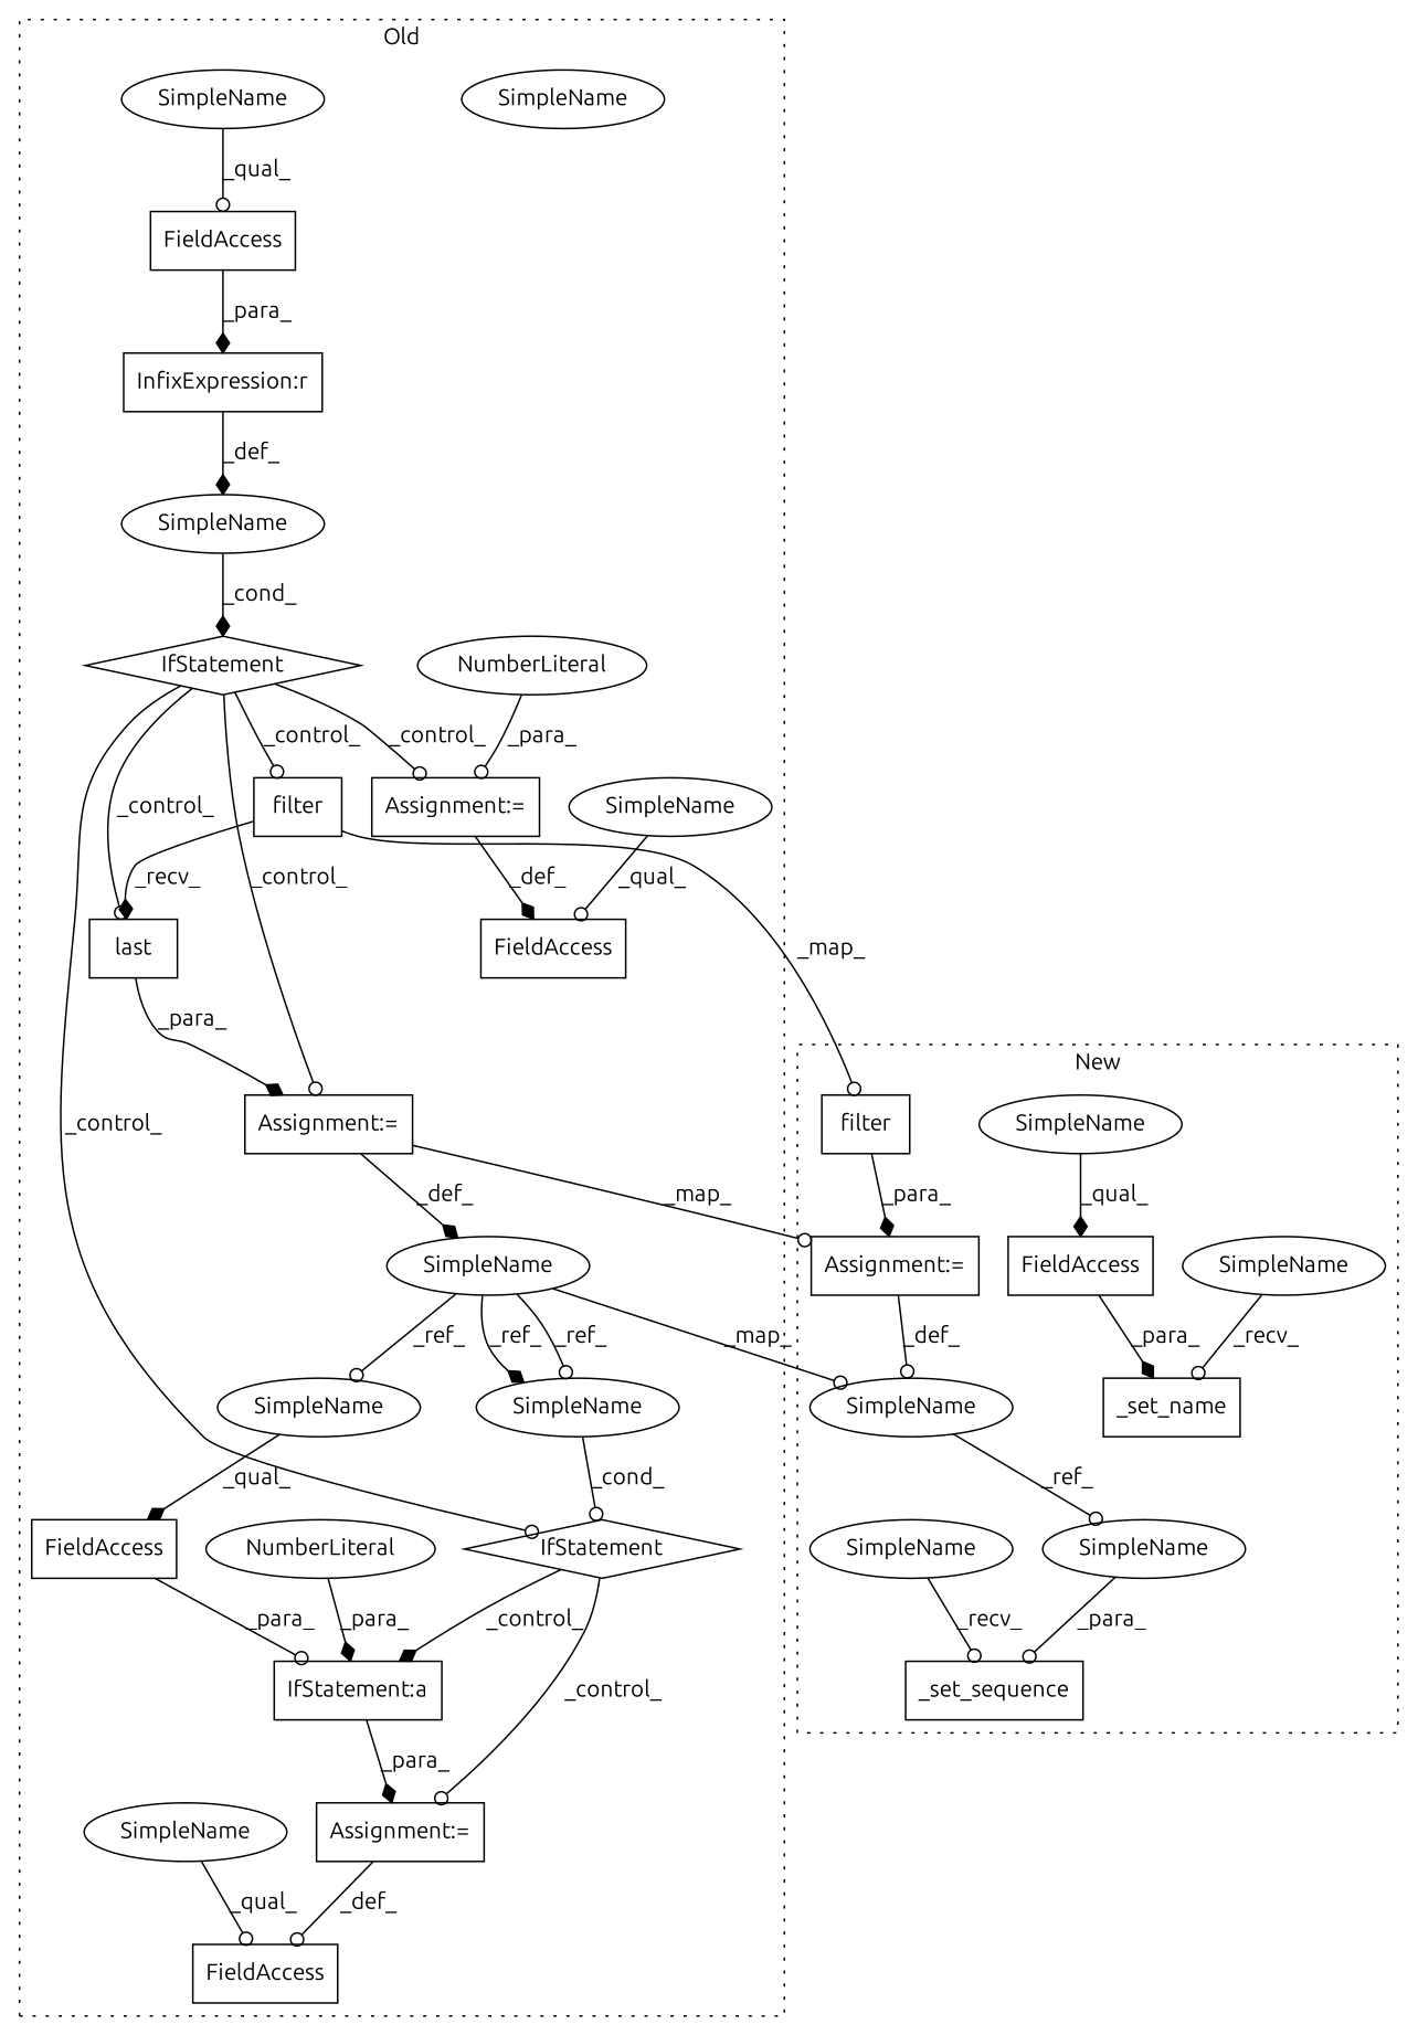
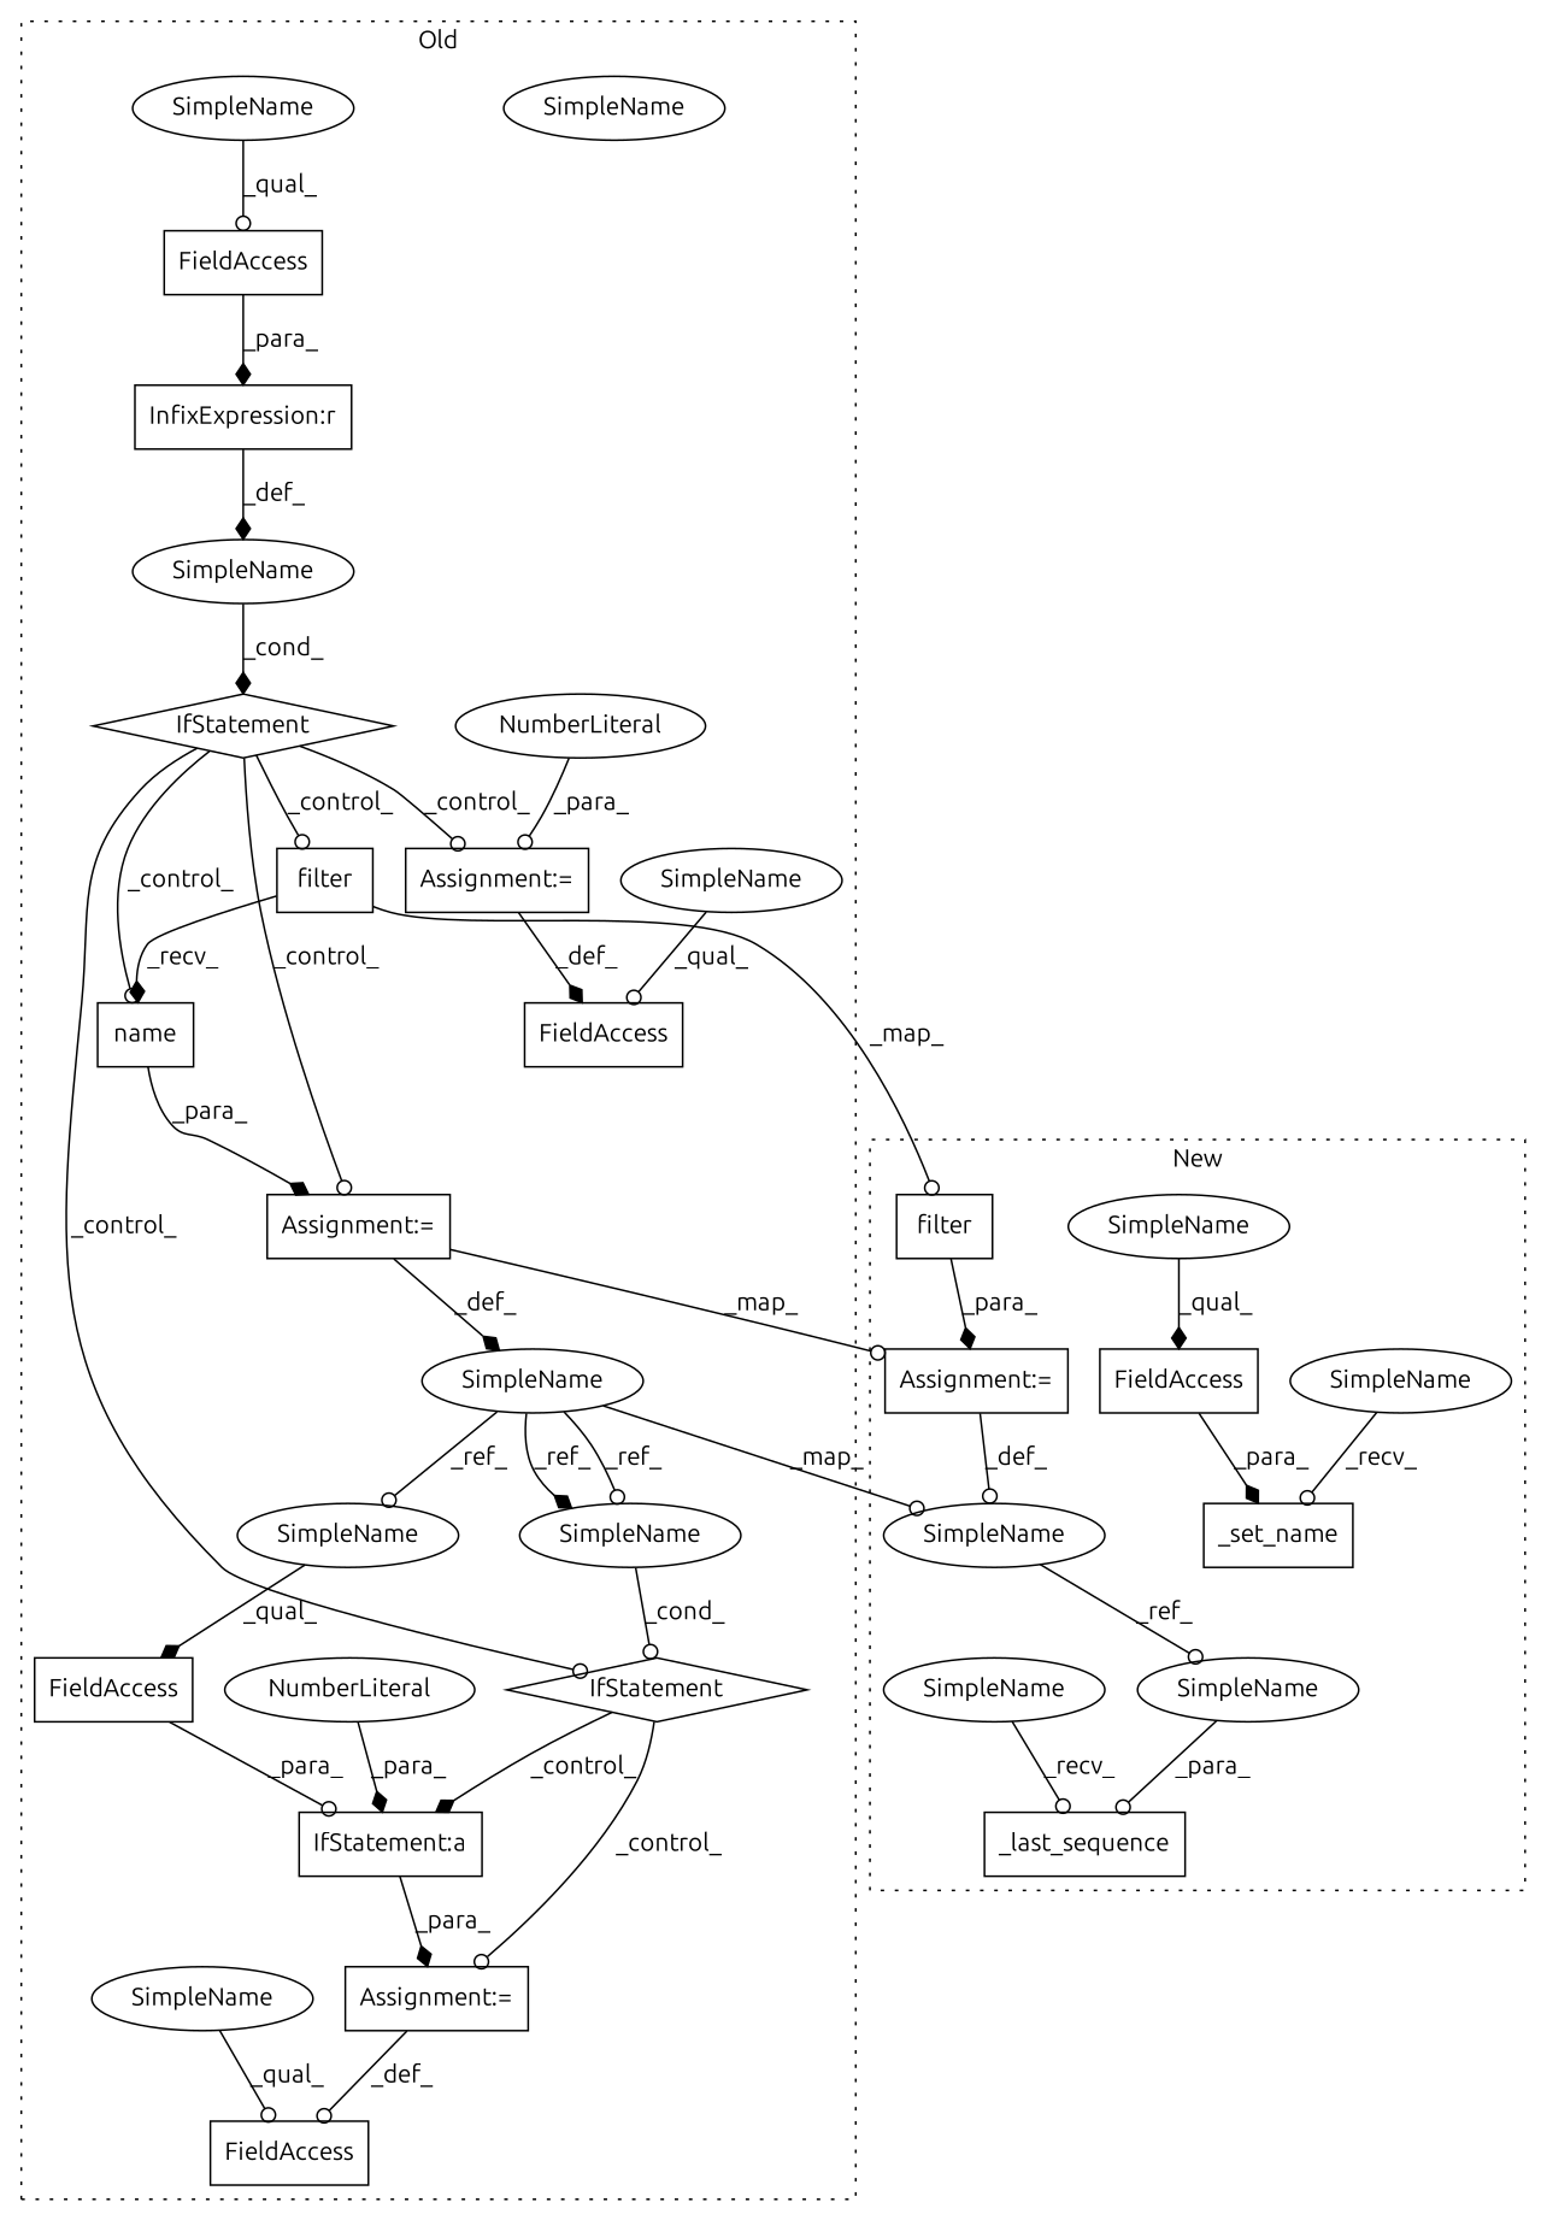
  digraph {
    fontname=Ubuntu
    node [a=42 fontname=Ubuntu l=4 s=1773 shape=box]
    edge [arrowhead=odot fontname=Ubuntu]
    n1 [a=25 l="4,2" label=IfStatement s="1769,1777" shape=diamond]
    n2 [label=SimpleName shape=ellipse]
    n3 [a=7 l=1 label="Assignment:=" s=1802]
    n4 [a=22 l=13 label=FieldAccess s=1789]
    n5 [a=22 l=13 label=FieldAccess s=1746]
    n6 [a=7 l=1 label="Assignment:=" s=1759]
    n7 [a=27 l=3 label="IfStatement:a" s=1817]
    n8 [a=34 l=1 label=NumberLiteral s=1820 shape=ellipse]
    n9 [a=34 l=1 label=NumberLiteral s=1760 shape=ellipse]
    n10 [a=27 label="InfixExpression:r" s=1676]
-   n11 [a=32 l=6 label=last s=1732]
+   n11 [a=32 l=6 label=name s=1732]
    n12 [a=22 l=7 label=FieldAccess s=1669]
    n13 [a=22 l=13 label=FieldAccess s=1804]
    n14 [a=32 l="7,1" label=filter s="1711,1730"]
    n15 [label=SimpleName s=1694 shape=ellipse]
    n16 [a=25 l="4,2" label=IfStatement s="1665,1684" shape=diamond]
    n17 [label=SimpleName shape=ellipse l="" s=""]
    n18 [a=7 l=1 label="Assignment:=" s=1698]
    n19 [label=SimpleName s=1746 shape=ellipse]
    n20 [label=SimpleName s=1669 shape=ellipse]
    n21 [label=SimpleName s=1789 shape=ellipse]
    n22 [label=SimpleName s=1804 shape=ellipse]
    n23 [label=SimpleName shape=ellipse]
-   n24 [a=32 l="14,1" label=_set_sequence s="1760,1786"]
+   n24 [a=32 l="14,1" label=_last_sequence s="1760,1786"]
    n25 [a=32 l="7,1" label=filter s="1729,1748"]
    n26 [l=12 label=SimpleName s=1695 shape=ellipse]
    n27 [a=7 l=1 label="Assignment:=" s=1707]
    n28 [a=32 l="10,1" label=_set_name s="1798,1824"]
    n29 [a=22 l=16 label=FieldAccess s=1808]
    n30 [label=SimpleName s=1755 shape=ellipse]
    n31 [label=SimpleName s=1793 shape=ellipse]
    n32 [label=SimpleName s=1808 shape=ellipse]
    n33 [l=12 label=SimpleName s=1774 shape=ellipse]
    subgraph cluster_1 {
      label=Old
      style=dotted
      n1
      n2
      n3
      n4
      n5
      n6
      n7
      n8
      n9
      n10
      n11
      n12
      n13
      n14
      n15
      n16
      n17
      n18
      n19
      n20
      n21
      n22
      n23
    }
    subgraph cluster_2 {
      label=New
      style=dotted
      n24
      n25
      n26
      n27
      n28
      n29
      n30
      n31
      n32
      n33
    }
    n1 -> n3 [label=_control_]
    n1 -> n7 [arrowhead=diamond label=_control_]
    n3 -> n4 [label=_def_]
    n6 -> n5 [arrowhead=diamond label=_def_]
    n7 -> n3 [arrowhead=diamond label=_para_]
    n8 -> n7 [arrowhead=diamond label=_para_]
    n9 -> n6 [label=_para_]
    n10 -> n17 [arrowhead=diamond label=_def_]
    n11 -> n18 [arrowhead=diamond label=_para_]
    n12 -> n10 [arrowhead=diamond label=_para_]
    n13 -> n7 [label=_para_]
    n14 -> n11 [arrowhead=diamond label=_recv_]
    n14 -> n25 [label=_map_]
    n15 -> n22 [label=_ref_]
    n15 -> n23 [arrowhead=diamond label=_ref_]
    n15 -> n23 [label=_ref_]
    n15 -> n26 [label=_map_]
    n16 -> n1 [label=_control_]
    n16 -> n6 [label=_control_]
    n16 -> n11 [label=_control_]
    n16 -> n14 [label=_control_]
    n16 -> n18 [label=_control_]
    n17 -> n16 [arrowhead=diamond label=_cond_]
    n18 -> n15 [arrowhead=diamond label=_def_]
    n18 -> n27 [label=_map_]
    n19 -> n5 [label=_qual_]
    n20 -> n12 [label=_qual_]
    n21 -> n4 [label=_qual_]
    n22 -> n13 [arrowhead=diamond label=_qual_]
    n23 -> n1 [label=_cond_]
    n25 -> n27 [arrowhead=diamond label=_para_]
    n26 -> n33 [label=_ref_]
    n27 -> n26 [label=_def_]
    n29 -> n28 [arrowhead=diamond label=_para_]
    n30 -> n24 [label=_recv_]
    n31 -> n28 [label=_recv_]
    n32 -> n29 [arrowhead=diamond label=_qual_]
    n33 -> n24 [label=_para_]
  }
